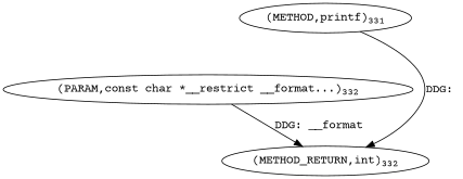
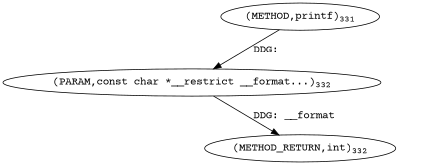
  digraph {
    fontname="Courier Prime"
    node [fontname="Courier Prime"]
    edge [fontname="Courier Prime"]
    n1 [label=<(METHOD,printf)<SUB>331</SUB>>]
    n2 [label=<(PARAM,const char *__restrict __format...)<SUB>332</SUB>>]
    n3 [label=<(METHOD_RETURN,int)<SUB>332</SUB>>]
-   n1 -> n3 [label="DDG: "]
+   n1 -> n2 [label="DDG: "]
    n2 -> n3 [label="DDG: __format"]
  }
